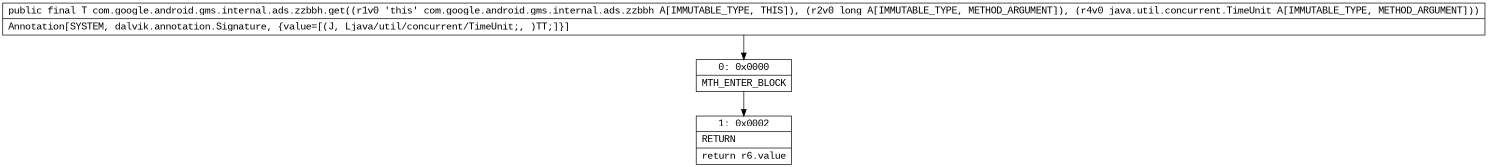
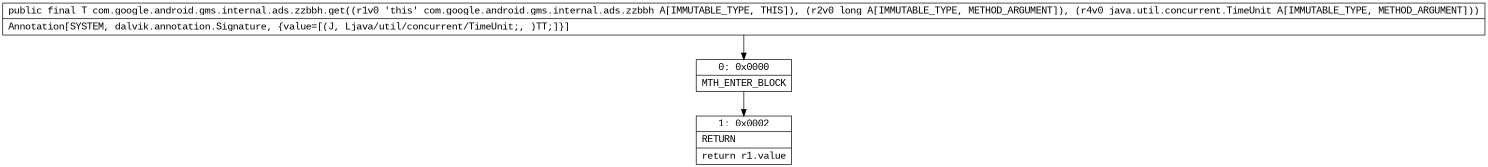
  digraph {
    fontname="Liberation Mono"
    node [shape=record fontname="Liberation Mono"]
    edge [fontname="Liberation Mono"]
    n1 [label="{0\:\ 0x0000|MTH_ENTER_BLOCK\l}"]
-   n2 [label="{1\:\ 0x0002|RETURN\l|return r6.value\l}"]
+   n2 [label="{1\:\ 0x0002|RETURN\l|return r1.value\l}"]
    n3 [label="{public final T com.google.android.gms.internal.ads.zzbbh.get((r1v0 'this' com.google.android.gms.internal.ads.zzbbh A[IMMUTABLE_TYPE, THIS]), (r2v0 long A[IMMUTABLE_TYPE, METHOD_ARGUMENT]), (r4v0 java.util.concurrent.TimeUnit A[IMMUTABLE_TYPE, METHOD_ARGUMENT]))  | Annotation[SYSTEM, dalvik.annotation.Signature, \{value=[(J, Ljava\/util\/concurrent\/TimeUnit;, )TT;]\}]\l}"]
    n1 -> n2
    n3 -> n1
  }
